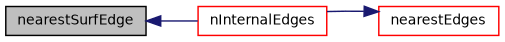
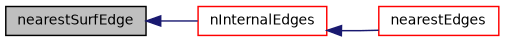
  digraph {
    rankdir=LR
    node [color=red fontname=Helvetica fontsize=10 shape=record]
    edge [color=midnightblue dir=back fontname=Helvetica fontsize=10 labelfontname=Helvetica labelfontsize=10 style=solid]
    n1 [color=black fillcolor=grey75 fontcolor=black height=0.2 label=nearestSurfEdge style=filled width=0.4]
    n2 [height=0.2 label=nInternalEdges width=0.4]
    n3 [height=0.2 label=nearestEdges width=0.4]
    n1 -> n2
-   n3 -> n2
+   n2 -> n3
  }
